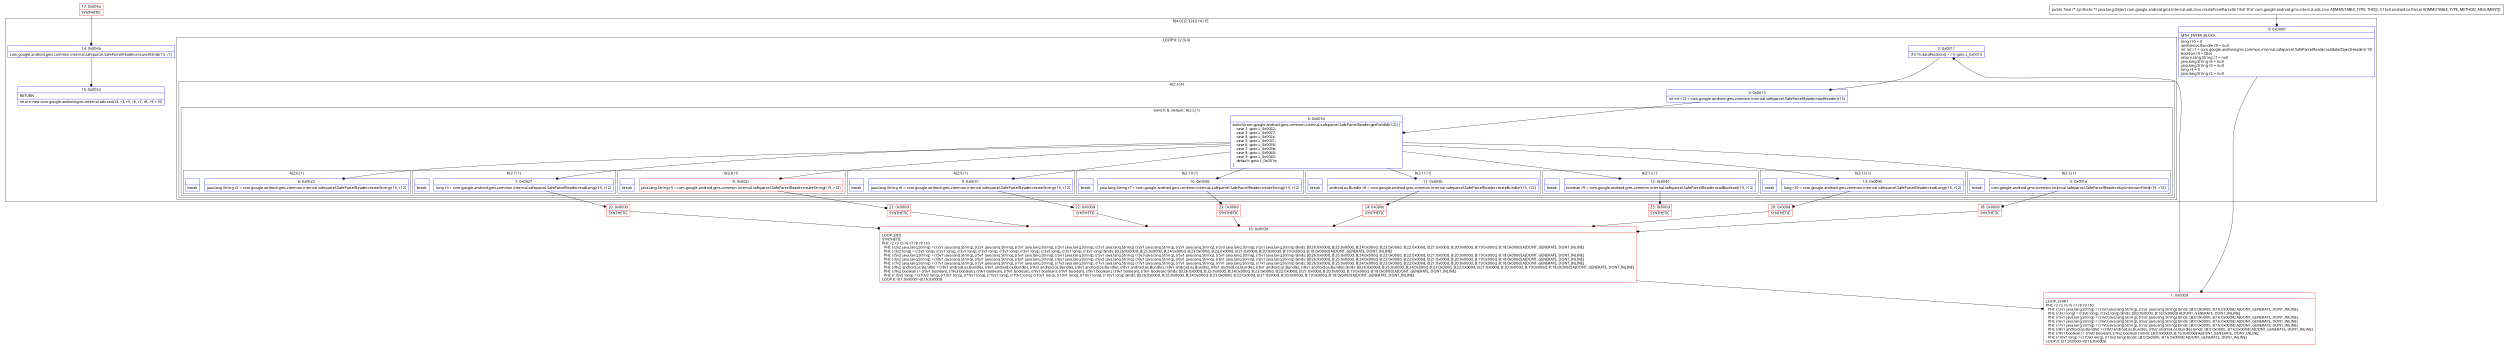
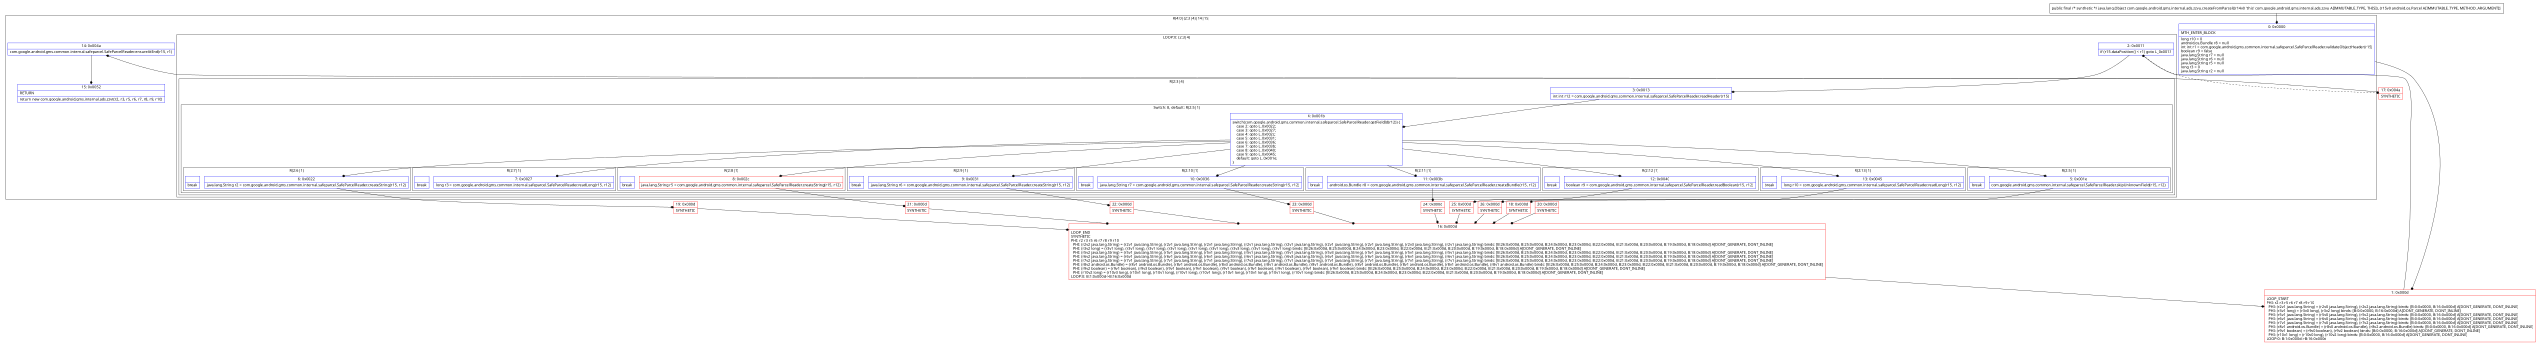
  digraph {
    fontname="Noto Sans"
    node [color=blue fontname="Noto Sans" shape=record]
    edge [arrowhead=diamond fontname="Noto Sans"]
    n1 [label="{6\:\ 0x0022|java.lang.String r2 = com.google.android.gms.common.internal.safeparcel.SafeParcelReader.createString(r15, r12)\l}"]
    n2 [label="{|break\l}"]
    n3 [label="{7\:\ 0x0027|long r3 = com.google.android.gms.common.internal.safeparcel.SafeParcelReader.readLong(r15, r12)\l}"]
    n4 [label="{|break\l}"]
    n5 [color=red label="{8\:\ 0x002c|java.lang.String r5 = com.google.android.gms.common.internal.safeparcel.SafeParcelReader.createString(r15, r12)\l}"]
    n6 [label="{|break\l}"]
    n7 [label="{9\:\ 0x0031|java.lang.String r6 = com.google.android.gms.common.internal.safeparcel.SafeParcelReader.createString(r15, r12)\l}"]
    n8 [label="{|break\l}"]
    n9 [label="{10\:\ 0x0036|java.lang.String r7 = com.google.android.gms.common.internal.safeparcel.SafeParcelReader.createString(r15, r12)\l}"]
    n10 [label="{|break\l}"]
    n11 [label="{11\:\ 0x003b|android.os.Bundle r8 = com.google.android.gms.common.internal.safeparcel.SafeParcelReader.createBundle(r15, r12)\l}"]
    n12 [label="{|break\l}"]
    n13 [label="{12\:\ 0x0040|boolean r9 = com.google.android.gms.common.internal.safeparcel.SafeParcelReader.readBoolean(r15, r12)\l}"]
    n14 [label="{|break\l}"]
    n15 [label="{13\:\ 0x0045|long r10 = com.google.android.gms.common.internal.safeparcel.SafeParcelReader.readLong(r15, r12)\l}"]
    n16 [label="{|break\l}"]
    n17 [label="{5\:\ 0x001e|com.google.android.gms.common.internal.safeparcel.SafeParcelReader.skipUnknownField(r15, r12)\l}"]
    n18 [label="{|break\l}"]
    n19 [label="{4\:\ 0x001b|switch(com.google.android.gms.common.internal.safeparcel.SafeParcelReader.getFieldId(r12)) \{\l    case 2: goto L_0x0022;\l    case 3: goto L_0x0027;\l    case 4: goto L_0x002c;\l    case 5: goto L_0x0031;\l    case 6: goto L_0x0036;\l    case 7: goto L_0x003b;\l    case 8: goto L_0x0040;\l    case 9: goto L_0x0045;\l    default: goto L_0x001e;\l\}\l}"]
    n20 [label="{3\:\ 0x0013|int int r12 = com.google.android.gms.common.internal.safeparcel.SafeParcelReader.readHeader(r15)\l}"]
    n21 [label="{2\:\ 0x0011|if (r15.dataPosition() \< r1) goto L_0x0013\l}"]
-   n22 [label="{0\:\ 0x0000|MTH_ENTER_BLOCK\l|long r10 = 0\landroid.os.Bundle r8 = null\lint int r1 = com.google.android.gms.common.internal.safeparcel.SafeParcelReader.validateObjectHeader(r15)\lboolean r9 = false\lreturn.lang.String r7 = null\ljava.lang.String r6 = null\ljava.lang.String r5 = null\llong r3 = 0\ljava.lang.String r2 = null\l}"]
+   n22 [label="{0\:\ 0x0000|MTH_ENTER_BLOCK\l|long r10 = 0\landroid.os.Bundle r8 = null\lint int r1 = com.google.android.gms.common.internal.safeparcel.SafeParcelReader.validateObjectHeader(r15)\lboolean r9 = false\ljava.lang.String r7 = null\ljava.lang.String r6 = null\ljava.lang.String r5 = null\llong r3 = 0\ljava.lang.String r2 = null\l}"]
    n23 [label="{14\:\ 0x004a|com.google.android.gms.common.internal.safeparcel.SafeParcelReader.ensureAtEnd(r15, r1)\l}"]
    n24 [label="{15\:\ 0x0052|RETURN\l|return new com.google.android.gms.internal.ads.zzvt(r2, r3, r5, r6, r7, r8, r9, r10)\l}"]
+   n25 [color=red label="{19\:\ 0x000d|SYNTHETIC\l}"]
    n26 [color=red label="{20\:\ 0x000d|SYNTHETIC\l}"]
    n27 [color=red label="{21\:\ 0x000d|SYNTHETIC\l}"]
    n28 [color=red label="{22\:\ 0x000d|SYNTHETIC\l}"]
    n29 [color=red label="{23\:\ 0x000d|SYNTHETIC\l}"]
    n30 [color=red label="{24\:\ 0x000d|SYNTHETIC\l}"]
    n31 [color=red label="{25\:\ 0x000d|SYNTHETIC\l}"]
    n32 [color=red label="{26\:\ 0x000d|SYNTHETIC\l}"]
    n33 [color=red label="{18\:\ 0x000d|SYNTHETIC\l}"]
    n34 [color=red label="{17\:\ 0x004a|SYNTHETIC\l}"]
    n35 [color=red label="{1\:\ 0x000d|LOOP_START\lPHI: r2 r3 r5 r6 r7 r8 r9 r10 \l  PHI: (r2v1 java.lang.String) = (r2v0 java.lang.String), (r2v2 java.lang.String) binds: [B:0:0x0000, B:16:0x000d] A[DONT_GENERATE, DONT_INLINE]\l  PHI: (r3v1 long) = (r3v0 long), (r3v2 long) binds: [B:0:0x0000, B:16:0x000d] A[DONT_GENERATE, DONT_INLINE]\l  PHI: (r5v1 java.lang.String) = (r5v0 java.lang.String), (r5v2 java.lang.String) binds: [B:0:0x0000, B:16:0x000d] A[DONT_GENERATE, DONT_INLINE]\l  PHI: (r6v1 java.lang.String) = (r6v0 java.lang.String), (r6v2 java.lang.String) binds: [B:0:0x0000, B:16:0x000d] A[DONT_GENERATE, DONT_INLINE]\l  PHI: (r7v1 java.lang.String) = (r7v0 java.lang.String), (r7v2 java.lang.String) binds: [B:0:0x0000, B:16:0x000d] A[DONT_GENERATE, DONT_INLINE]\l  PHI: (r8v1 android.os.Bundle) = (r8v0 android.os.Bundle), (r8v2 android.os.Bundle) binds: [B:0:0x0000, B:16:0x000d] A[DONT_GENERATE, DONT_INLINE]\l  PHI: (r9v1 boolean) = (r9v0 boolean), (r9v2 boolean) binds: [B:0:0x0000, B:16:0x000d] A[DONT_GENERATE, DONT_INLINE]\l  PHI: (r10v1 long) = (r10v0 long), (r10v2 long) binds: [B:0:0x0000, B:16:0x000d] A[DONT_GENERATE, DONT_INLINE]\lLOOP:0: B:1:0x000d\-\>B:16:0x000d\l}"]
    n36 [color=red label="{16\:\ 0x000d|LOOP_END\lSYNTHETIC\lPHI: r2 r3 r5 r6 r7 r8 r9 r10 \l  PHI: (r2v2 java.lang.String) = (r2v1 java.lang.String), (r2v1 java.lang.String), (r2v1 java.lang.String), (r2v1 java.lang.String), (r2v1 java.lang.String), (r2v1 java.lang.String), (r2v1 java.lang.String), (r2v3 java.lang.String), (r2v1 java.lang.String) binds: [B:26:0x000d, B:25:0x000d, B:24:0x000d, B:23:0x000d, B:22:0x000d, B:21:0x000d, B:20:0x000d, B:19:0x000d, B:18:0x000d] A[DONT_GENERATE, DONT_INLINE]\l  PHI: (r3v2 long) = (r3v1 long), (r3v1 long), (r3v1 long), (r3v1 long), (r3v1 long), (r3v1 long), (r3v3 long), (r3v1 long), (r3v1 long) binds: [B:26:0x000d, B:25:0x000d, B:24:0x000d, B:23:0x000d, B:22:0x000d, B:21:0x000d, B:20:0x000d, B:19:0x000d, B:18:0x000d] A[DONT_GENERATE, DONT_INLINE]\l  PHI: (r5v2 java.lang.String) = (r5v1 java.lang.String), (r5v1 java.lang.String), (r5v1 java.lang.String), (r5v1 java.lang.String), (r5v1 java.lang.String), (r5v3 java.lang.String), (r5v1 java.lang.String), (r5v1 java.lang.String), (r5v1 java.lang.String) binds: [B:26:0x000d, B:25:0x000d, B:24:0x000d, B:23:0x000d, B:22:0x000d, B:21:0x000d, B:20:0x000d, B:19:0x000d, B:18:0x000d] A[DONT_GENERATE, DONT_INLINE]\l  PHI: (r6v2 java.lang.String) = (r6v1 java.lang.String), (r6v1 java.lang.String), (r6v1 java.lang.String), (r6v1 java.lang.String), (r6v3 java.lang.String), (r6v1 java.lang.String), (r6v1 java.lang.String), (r6v1 java.lang.String), (r6v1 java.lang.String) binds: [B:26:0x000d, B:25:0x000d, B:24:0x000d, B:23:0x000d, B:22:0x000d, B:21:0x000d, B:20:0x000d, B:19:0x000d, B:18:0x000d] A[DONT_GENERATE, DONT_INLINE]\l  PHI: (r7v2 java.lang.String) = (r7v1 java.lang.String), (r7v1 java.lang.String), (r7v1 java.lang.String), (r7v3 java.lang.String), (r7v1 java.lang.String), (r7v1 java.lang.String), (r7v1 java.lang.String), (r7v1 java.lang.String), (r7v1 java.lang.String) binds: [B:26:0x000d, B:25:0x000d, B:24:0x000d, B:23:0x000d, B:22:0x000d, B:21:0x000d, B:20:0x000d, B:19:0x000d, B:18:0x000d] A[DONT_GENERATE, DONT_INLINE]\l  PHI: (r8v2 android.os.Bundle) = (r8v1 android.os.Bundle), (r8v1 android.os.Bundle), (r8v3 android.os.Bundle), (r8v1 android.os.Bundle), (r8v1 android.os.Bundle), (r8v1 android.os.Bundle), (r8v1 android.os.Bundle), (r8v1 android.os.Bundle), (r8v1 android.os.Bundle) binds: [B:26:0x000d, B:25:0x000d, B:24:0x000d, B:23:0x000d, B:22:0x000d, B:21:0x000d, B:20:0x000d, B:19:0x000d, B:18:0x000d] A[DONT_GENERATE, DONT_INLINE]\l  PHI: (r9v2 boolean) = (r9v1 boolean), (r9v3 boolean), (r9v1 boolean), (r9v1 boolean), (r9v1 boolean), (r9v1 boolean), (r9v1 boolean), (r9v1 boolean), (r9v1 boolean) binds: [B:26:0x000d, B:25:0x000d, B:24:0x000d, B:23:0x000d, B:22:0x000d, B:21:0x000d, B:20:0x000d, B:19:0x000d, B:18:0x000d] A[DONT_GENERATE, DONT_INLINE]\l  PHI: (r10v2 long) = (r10v3 long), (r10v1 long), (r10v1 long), (r10v1 long), (r10v1 long), (r10v1 long), (r10v1 long), (r10v1 long), (r10v1 long) binds: [B:26:0x000d, B:25:0x000d, B:24:0x000d, B:23:0x000d, B:22:0x000d, B:21:0x000d, B:20:0x000d, B:19:0x000d, B:18:0x000d] A[DONT_GENERATE, DONT_INLINE]\lLOOP:0: B:1:0x000d\-\>B:16:0x000d\l}"]
    n37 [label="{public final \/* synthetic *\/ java.lang.Object com.google.android.gms.internal.ads.zzvu.createFromParcel((r14v0 'this' com.google.android.gms.internal.ads.zzvu A[IMMUTABLE_TYPE, THIS]), (r15v0 android.os.Parcel A[IMMUTABLE_TYPE, METHOD_ARGUMENT])) }" color=""]
    subgraph cluster_1 {
      label="R(4:0|(2:3|4)|14|15)"
      n22
      n23
      n24
      subgraph cluster_2 {
        label="LOOP:0: (2:3|4)"
        n21
        subgraph cluster_3 {
          label="R(2:3|4)"
          n20
          subgraph cluster_4 {
            label="Switch: 8, default: R(2:5|1)"
            n19
            subgraph cluster_5 {
              label="R(2:6|1)"
              n1
              n2
            }
            subgraph cluster_6 {
              label="R(2:7|1)"
              n3
              n4
            }
            subgraph cluster_7 {
              label="R(2:8|1)"
              n5
              n6
            }
            subgraph cluster_8 {
              label="R(2:9|1)"
              n7
              n8
            }
            subgraph cluster_9 {
              label="R(2:10|1)"
              n9
              n10
            }
            subgraph cluster_10 {
              label="R(2:11|1)"
              n11
              n12
            }
            subgraph cluster_11 {
              label="R(2:12|1)"
              n13
              n14
            }
            subgraph cluster_12 {
              label="R(2:13|1)"
              n15
              n16
            }
            subgraph cluster_13 {
              label="R(2:5|1)"
              n17
              n18
            }
          }
        }
      }
    }
-   n3 -> n26
+   n1 -> n25
    n5 -> n27 [arrowhead=dot]
    n7 -> n28
    n9 -> n29
    n11 -> n30
    n13 -> n31
    n15 -> n32 [arrowhead=dot]
    n17 -> n33 [arrowhead=dot]
    n19 -> n1 [arrowhead=dot]
    n19 -> n3 [arrowhead=dot]
    n19 -> n5
    n19 -> n7 [arrowhead=dot]
    n19 -> n9
    n19 -> n11 [arrowhead=dot]
    n19 -> n13
    n19 -> n15
    n19 -> n17
    n20 -> n19
    n21 -> n20
+   n21 -> n34 [arrowhead=dot style=dashed]
    n22 -> n35 [arrowhead=dot]
    n23 -> n24
+   n25 -> n36
    n26 -> n36 [arrowhead=dot]
    n27 -> n36 [arrowhead=dot]
    n28 -> n36 [arrowhead=dot]
    n29 -> n36 [arrowhead=dot]
    n30 -> n36
+   n31 -> n36 [arrowhead=dot]
    n32 -> n36
    n33 -> n36
    n34 -> n23
    n35 -> n21 [arrowhead=dot]
    n36 -> n35
    n37 -> n22
  }
